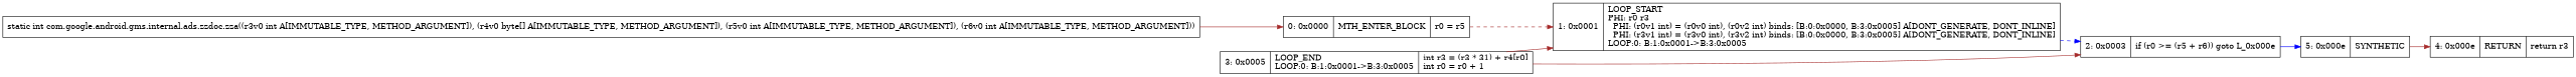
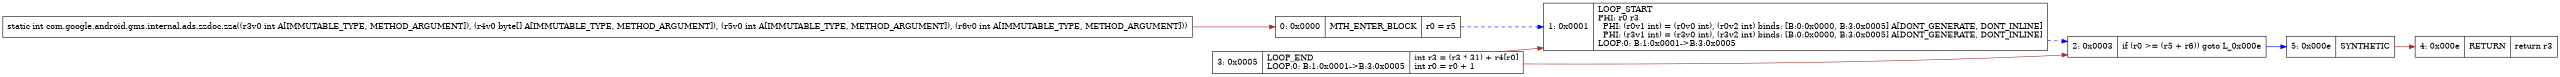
  digraph {
    fontname="DejaVu Serif"
    rankdir=LR
    node [fontname="DejaVu Serif" shape=record]
    edge [color=brown fontname="DejaVu Serif" style=solid]
    n1 [label="{0\:\ 0x0000|MTH_ENTER_BLOCK\l|r0 = r5\l}"]
    n2 [label="{1\:\ 0x0001|LOOP_START\lPHI: r0 r3 \l  PHI: (r0v1 int) = (r0v0 int), (r0v2 int) binds: [B:0:0x0000, B:3:0x0005] A[DONT_GENERATE, DONT_INLINE]\l  PHI: (r3v1 int) = (r3v0 int), (r3v2 int) binds: [B:0:0x0000, B:3:0x0005] A[DONT_GENERATE, DONT_INLINE]\lLOOP:0: B:1:0x0001\-\>B:3:0x0005\l}"]
    n3 [label="{2\:\ 0x0003|if (r0 \>= (r5 + r6)) goto L_0x000e\l}"]
    n4 [label="{5\:\ 0x000e|SYNTHETIC\l}"]
    n5 [label="{3\:\ 0x0005|LOOP_END\lLOOP:0: B:1:0x0001\-\>B:3:0x0005\l|int r3 = (r3 * 31) + r4[r0]\lint r0 = r0 + 1\l}"]
    n6 [label="{4\:\ 0x000e|RETURN\l|return r3\l}"]
    n7 [label="{static int com.google.android.gms.internal.ads.zzdoc.zza((r3v0 int A[IMMUTABLE_TYPE, METHOD_ARGUMENT]), (r4v0 byte[] A[IMMUTABLE_TYPE, METHOD_ARGUMENT]), (r5v0 int A[IMMUTABLE_TYPE, METHOD_ARGUMENT]), (r6v0 int A[IMMUTABLE_TYPE, METHOD_ARGUMENT])) }"]
-   n1 -> n2 [style=dashed]
+   n1 -> n2 [color=blue style=dashed]
    n2 -> n3 [color=blue style=dashed]
    n3 -> n4 [color=blue]
    n4 -> n6
    n5 -> n2
    n5 -> n3
    n7 -> n1
  }
